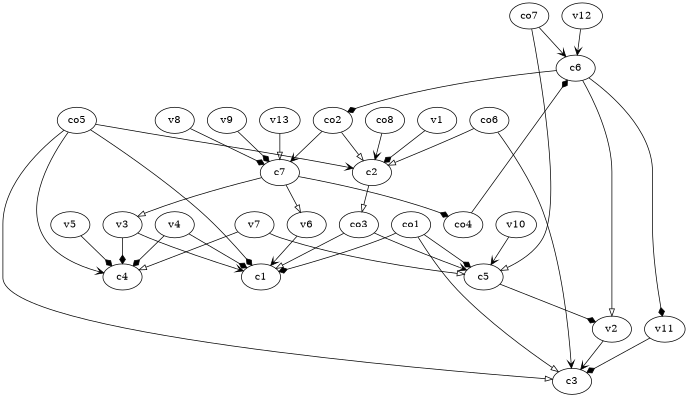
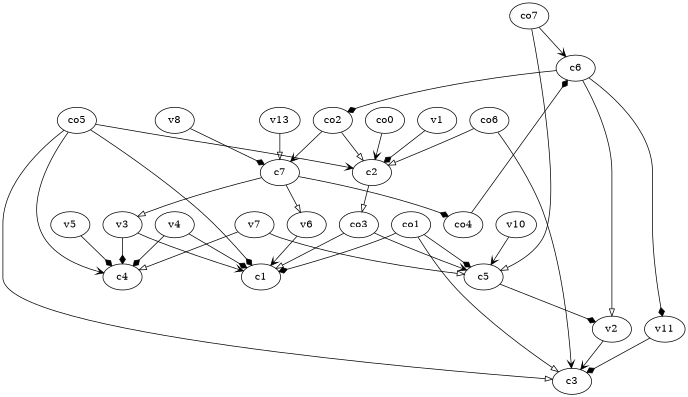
  strict digraph {
    edge [arrowhead=diamond weight=1]
    c2
    co3
    c5
    c1
    v2
    c3
    c6
    v11
    co2
    c7
    v3
    v6
    co4
    c4
    v1
    v4
    v5
    v7
    v8
-   v9
    v10
-   v12
    v13
    co1
    co5
    co6
    co7
-   co8
+   co8 [label=co0]
    c2 -> co3 [arrowhead=onormal]
    co3 -> c5 [arrowhead=vee]
    co3 -> c1 [arrowhead=onormal]
    c5 -> v2
    v2 -> c3 [arrowhead=vee]
    c6 -> v2 [arrowhead=onormal]
    c6 -> v11
    c6 -> co2
    v11 -> c3
    co2 -> c2 [arrowhead=onormal]
    co2 -> c7 [arrowhead=vee]
    c7 -> v3 [arrowhead=onormal]
    c7 -> v6 [arrowhead=onormal]
    c7 -> co4
    v3 -> c1 [arrowhead=vee]
    v3 -> c4
    v6 -> c1 [arrowhead=vee]
    co4 -> c6
    v1 -> c2
    v4 -> c1
    v4 -> c4
    v5 -> c4
    v7 -> c5 [arrowhead=onormal]
    v7 -> c4 [arrowhead=onormal]
    v8 -> c7
-   v9 -> c7
    v10 -> c5 [arrowhead=vee]
-   v12 -> c6 [arrowhead=vee]
    v13 -> c7 [arrowhead=onormal]
    co1 -> c5
    co1 -> c1
    co1 -> c3 [arrowhead=onormal]
    co5 -> c2 [arrowhead=vee]
    co5 -> c1
    co5 -> c3 [arrowhead=onormal]
    co5 -> c4 [arrowhead=vee]
    co6 -> c2 [arrowhead=onormal]
    co6 -> c3 [arrowhead=vee]
    co7 -> c5 [arrowhead=onormal]
    co7 -> c6 [arrowhead=vee]
    co8 -> c2 [arrowhead=vee]
  }
